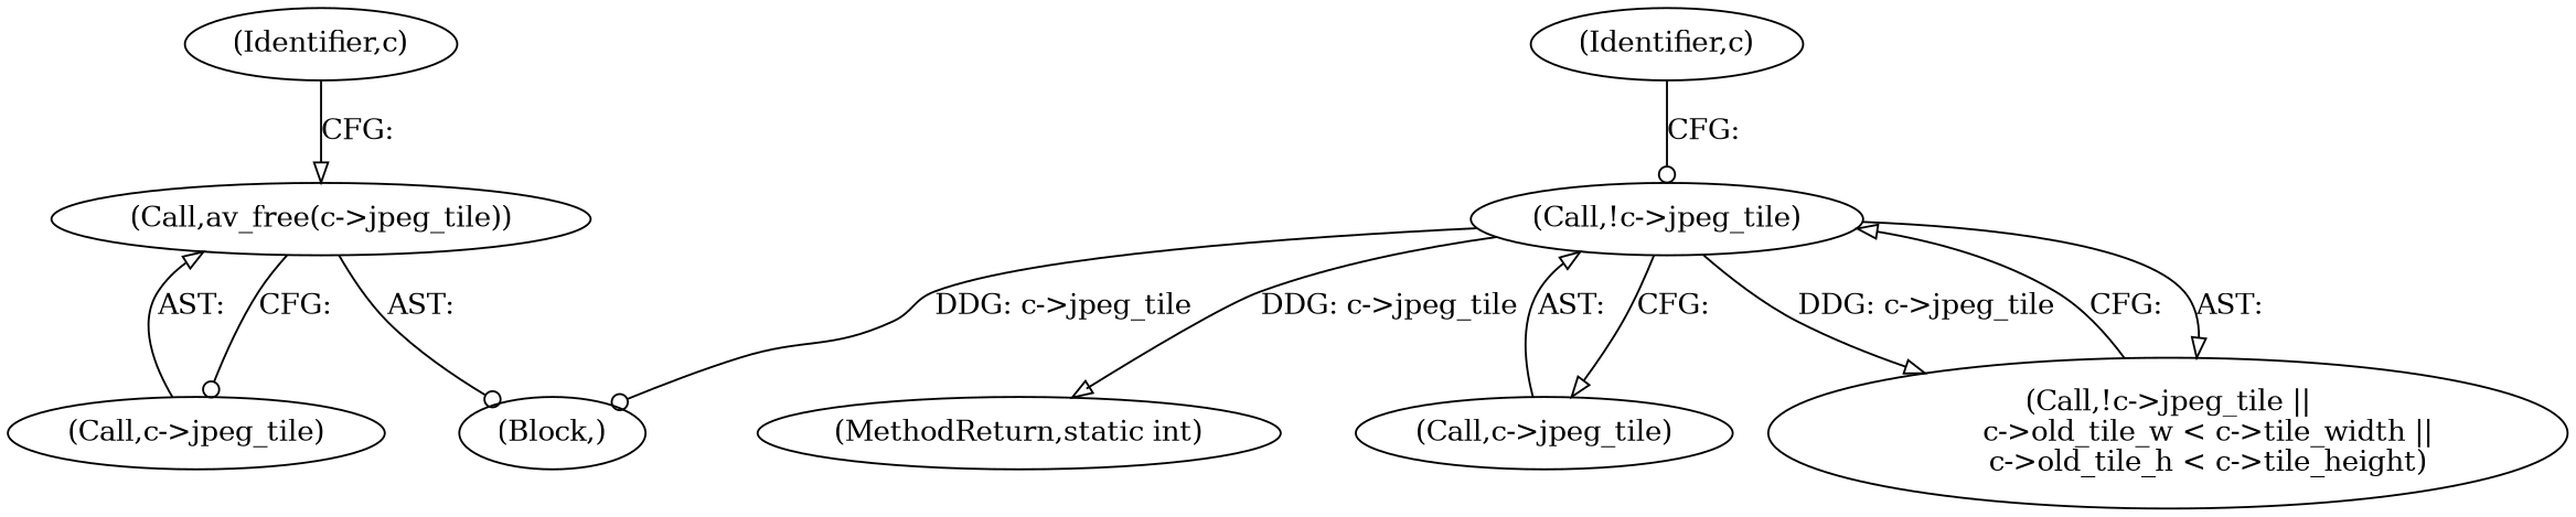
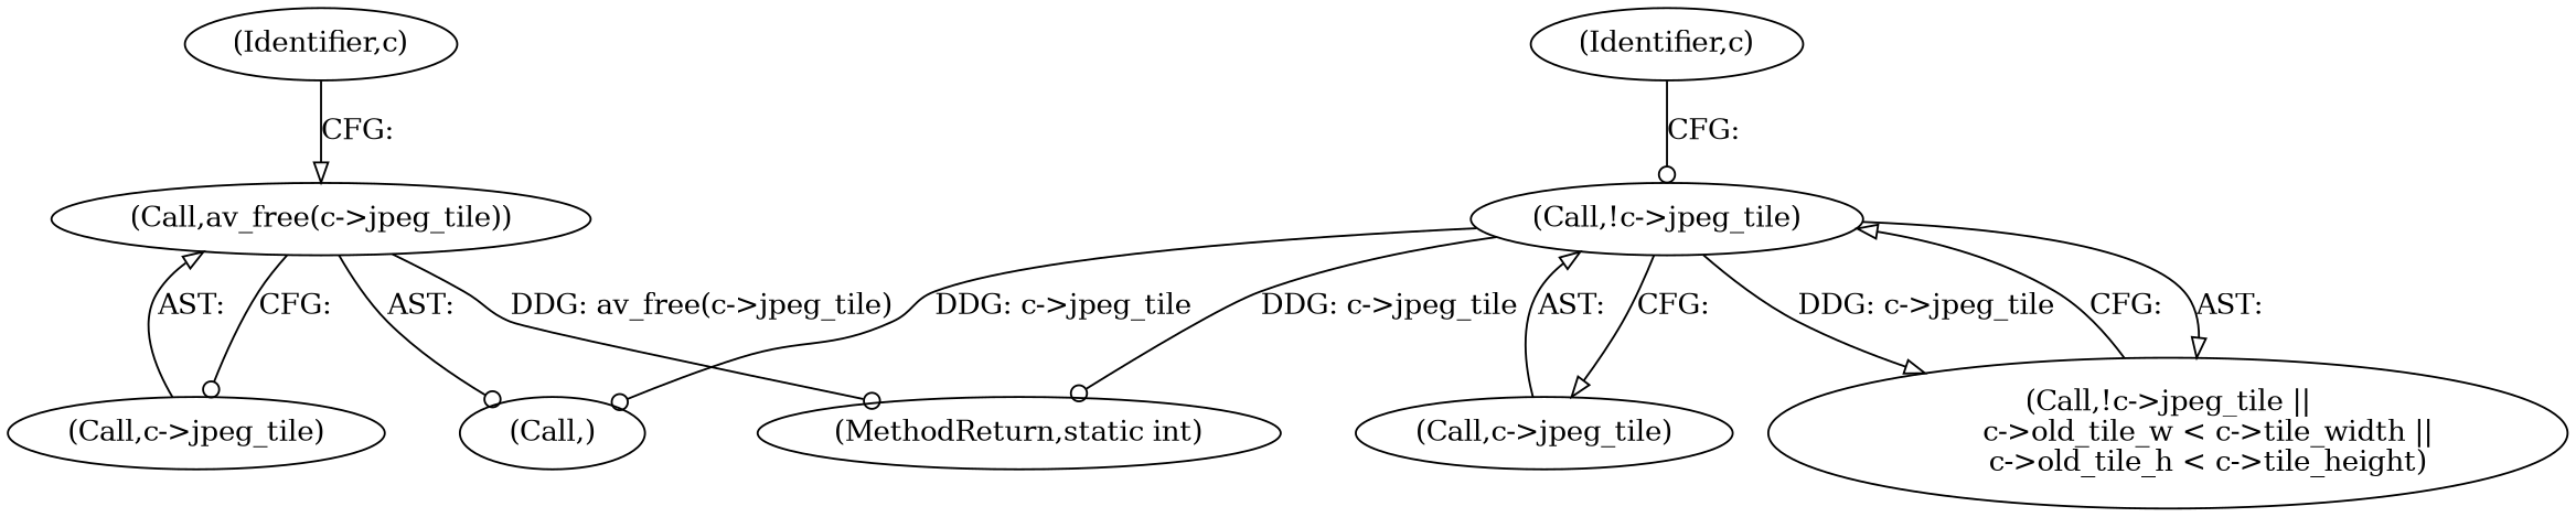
  digraph {
    edge [arrowhead=onormal]
    n1 [label="(Call,av_free(c->jpeg_tile))"]
    n2 [label="(MethodReturn,static int)"]
-   n3 [label="(Block,)"]
+   n3 [label="(Call,)"]
    n4 [label="(Call,c->jpeg_tile)"]
    n5 [label="(Call,!c->jpeg_tile)"]
    n6 [label="(Call,!c->jpeg_tile ||\n         c->old_tile_w < c->tile_width ||\n         c->old_tile_h < c->tile_height)"]
    n7 [label="(Call,c->jpeg_tile)"]
    n8 [label="(Identifier,c)"]
    n9 [label="(Identifier,c)"]
+   n1 -> n2 [arrowhead=odot label="DDG: av_free(c->jpeg_tile)"]
    n1 -> n3 [arrowhead=odot label="AST: "]
    n1 -> n4 [arrowhead=odot label="CFG: "]
    n4 -> n1 [label="AST: "]
-   n5 -> n2 [label="DDG: c->jpeg_tile"]
+   n5 -> n2 [arrowhead=odot label="DDG: c->jpeg_tile"]
    n5 -> n3 [arrowhead=odot label="DDG: c->jpeg_tile"]
    n5 -> n6 [label="AST: "]
    n5 -> n6 [label="DDG: c->jpeg_tile"]
    n5 -> n7 [label="CFG: "]
    n6 -> n5 [label="CFG: "]
    n7 -> n5 [label="AST: "]
    n8 -> n1 [label="CFG: "]
    n9 -> n5 [arrowhead=odot label="CFG: "]
  }
